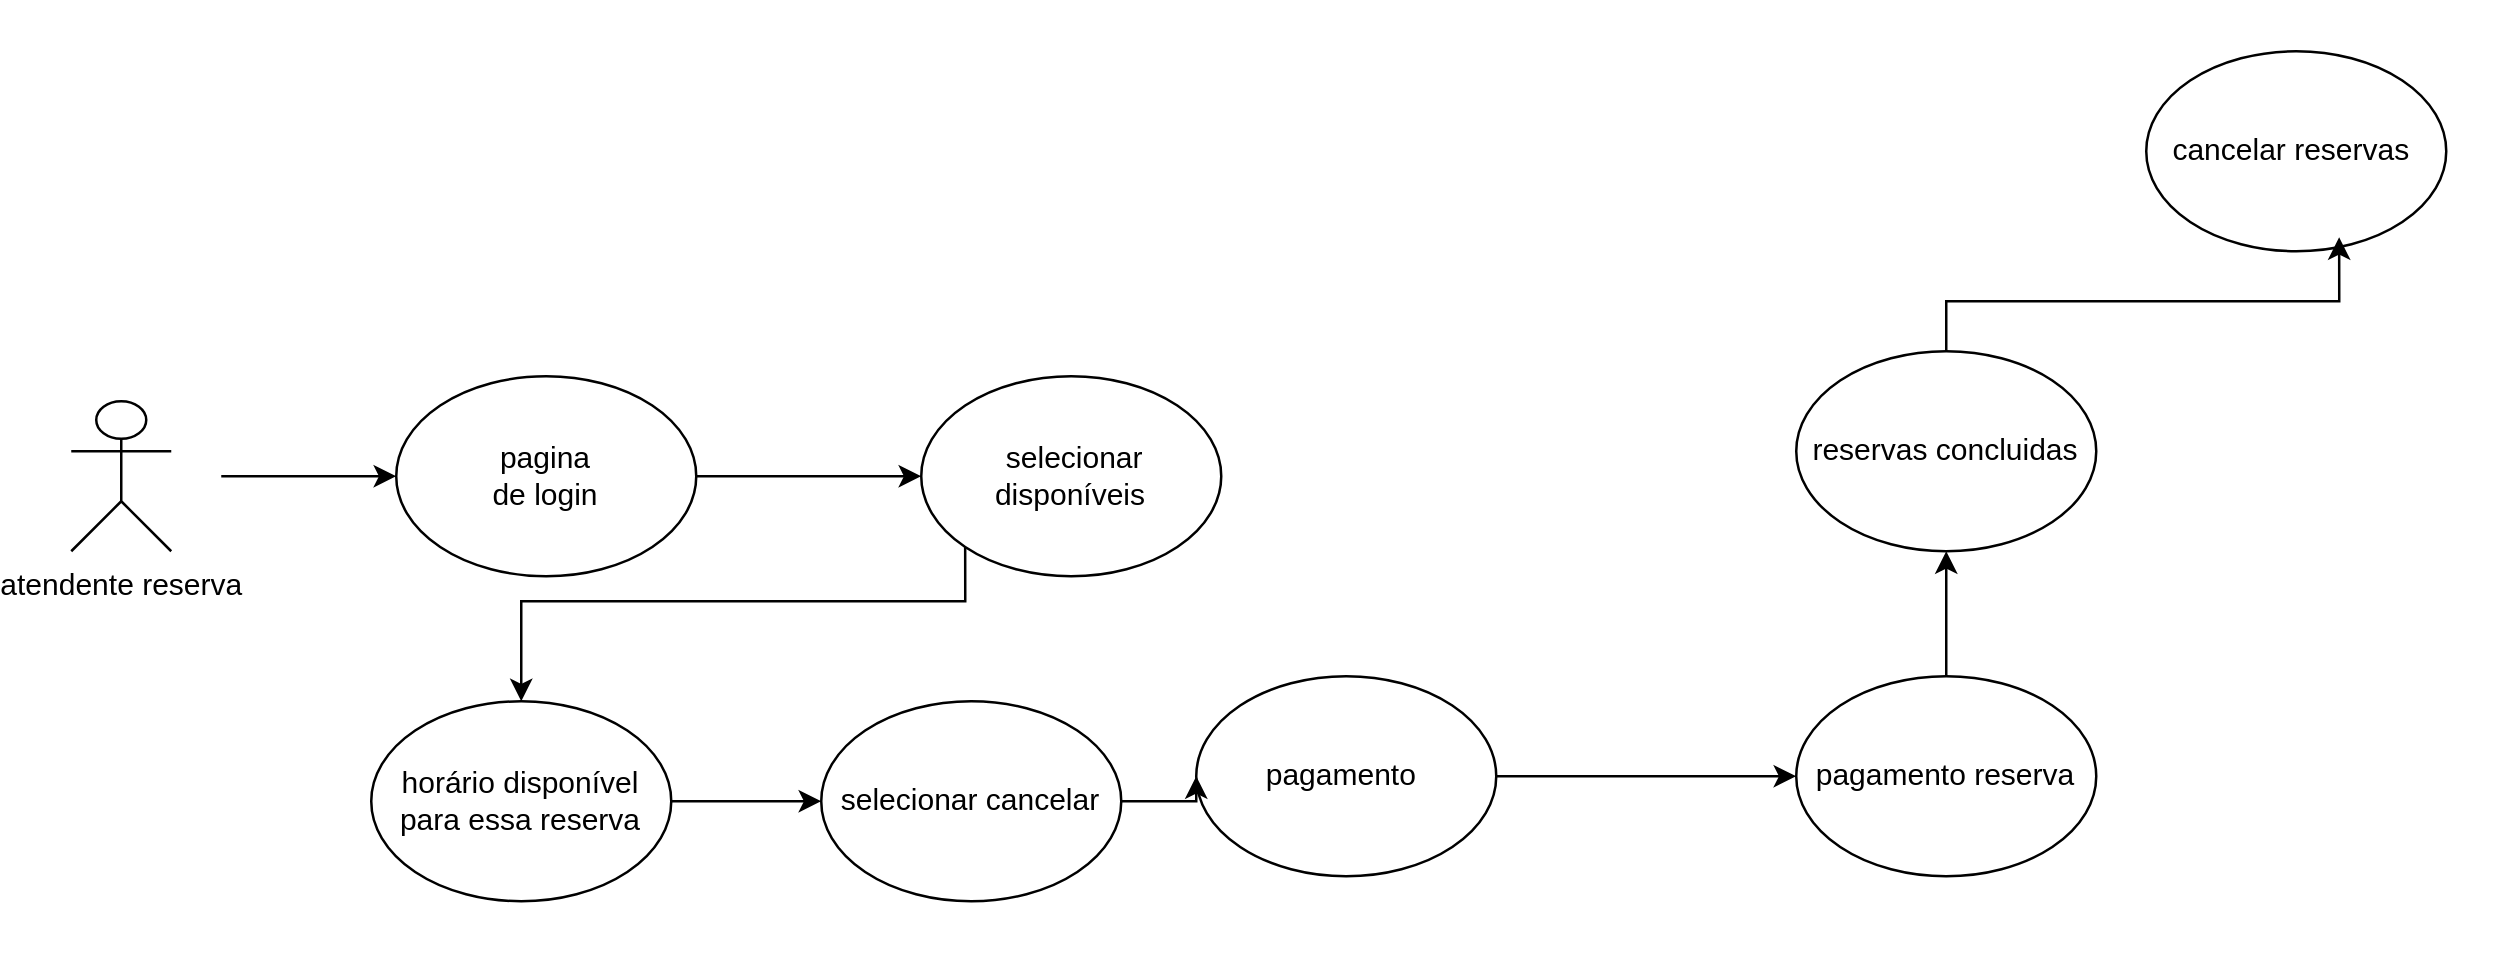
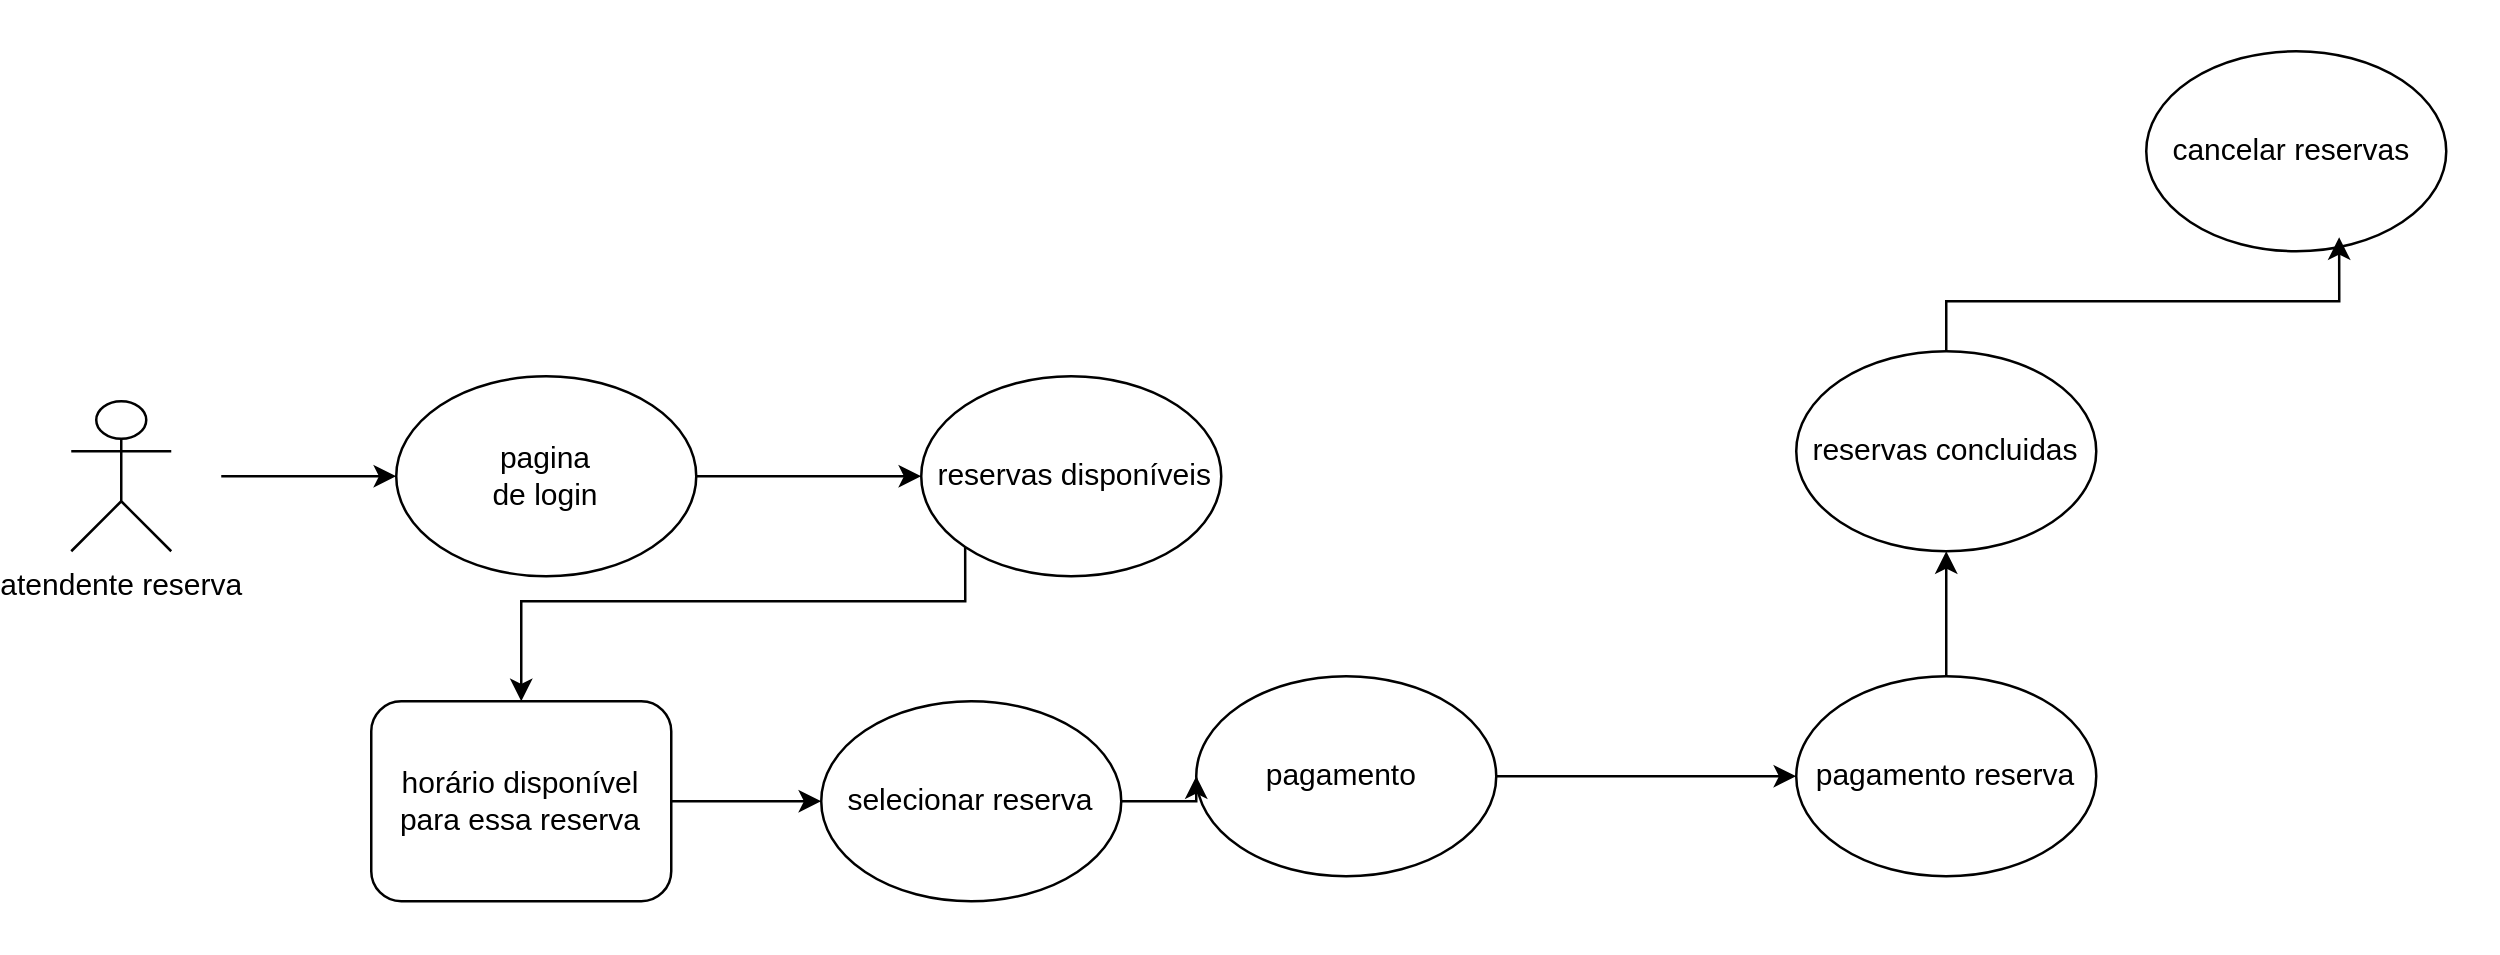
  <mxCell id="0" />
  <mxCell id="1" parent="0" />
  <mxCell id="2" value="atendente reserva" style="shape=umlActor;verticalLabelPosition=bottom;verticalAlign=top;html=1;outlineConnect=0;" parent="1" vertex="1"><mxGeometry x="20" y="160" width="40" height="60" as="geometry" /></mxCell>
  <mxCell id="3" value="" style="endArrow=classic;html=1;rounded=0;" parent="1" target="5" edge="1"><mxGeometry relative="1" as="geometry"><mxPoint x="80" y="190" as="sourcePoint" /><mxPoint x="175.246" y="193.621" as="targetPoint" /><Array as="points" /></mxGeometry></mxCell>
  <mxCell id="4" style="edgeStyle=orthogonalEdgeStyle;rounded=0;orthogonalLoop=1;jettySize=auto;html=1;exitX=1;exitY=0.5;exitDx=0;exitDy=0;entryX=0;entryY=0.5;entryDx=0;entryDy=0;" edge="1" parent="1" source="5" target="7"><mxGeometry relative="1" as="geometry" /></mxCell>
  <mxCell id="5" value="pagina&lt;div&gt;de login&lt;/div&gt;" style="ellipse;whiteSpace=wrap;html=1;" parent="1" vertex="1"><mxGeometry x="150" y="150" width="120" height="80" as="geometry" /></mxCell>
  <mxCell id="6" style="edgeStyle=orthogonalEdgeStyle;rounded=0;orthogonalLoop=1;jettySize=auto;html=1;exitX=0;exitY=1;exitDx=0;exitDy=0;" edge="1" parent="1" source="7" target="9"><mxGeometry relative="1" as="geometry"><Array as="points"><mxPoint x="378" y="240" /><mxPoint x="200" y="240" /></Array></mxGeometry></mxCell>
- <mxCell id="7" value="&amp;nbsp;selecionar disponíveis" style="ellipse;whiteSpace=wrap;html=1;" parent="1" vertex="1"><mxGeometry x="360" y="150" width="120" height="80" as="geometry" /></mxCell>
+ <mxCell id="7" value="&amp;nbsp;reservas disponíveis" style="ellipse;whiteSpace=wrap;html=1;" parent="1" vertex="1"><mxGeometry x="360" y="150" width="120" height="80" as="geometry" /></mxCell>
  <mxCell id="8" style="edgeStyle=orthogonalEdgeStyle;rounded=0;orthogonalLoop=1;jettySize=auto;html=1;exitX=1;exitY=0.5;exitDx=0;exitDy=0;entryX=0;entryY=0.5;entryDx=0;entryDy=0;" edge="1" parent="1" source="9" target="18"><mxGeometry relative="1" as="geometry" /></mxCell>
- <mxCell id="9" value="horário disponível para essa reserva" style="ellipse;whiteSpace=wrap;html=1;" parent="1" vertex="1"><mxGeometry x="140" y="280" width="120" height="80" as="geometry" /></mxCell>
+ <mxCell id="9" value="horário disponível para essa reserva" style="whiteSpace=wrap;html=1;rounded=1;" parent="1" vertex="1"><mxGeometry x="140" y="280" width="120" height="80" as="geometry" /></mxCell>
  <mxCell id="10" style="edgeStyle=orthogonalEdgeStyle;rounded=0;orthogonalLoop=1;jettySize=auto;html=1;exitX=1;exitY=0.5;exitDx=0;exitDy=0;entryX=0;entryY=0.5;entryDx=0;entryDy=0;" edge="1" parent="1" source="11" target="13"><mxGeometry relative="1" as="geometry" /></mxCell>
  <mxCell id="11" value="pagamento&amp;nbsp;" style="ellipse;whiteSpace=wrap;html=1;" parent="1" vertex="1"><mxGeometry x="470" y="270" width="120" height="80" as="geometry" /></mxCell>
  <mxCell id="12" style="edgeStyle=orthogonalEdgeStyle;rounded=0;orthogonalLoop=1;jettySize=auto;html=1;exitX=0.5;exitY=0;exitDx=0;exitDy=0;entryX=0.5;entryY=1;entryDx=0;entryDy=0;" edge="1" parent="1" source="13" target="15"><mxGeometry relative="1" as="geometry" /></mxCell>
  <mxCell id="13" value="pagamento reserva" style="ellipse;whiteSpace=wrap;html=1;" parent="1" vertex="1"><mxGeometry x="710" y="270" width="120" height="80" as="geometry" /></mxCell>
  <mxCell id="14" value="" style="endArrow=none;html=1;rounded=0;" parent="1" source="15" edge="1"><mxGeometry width="50" height="50" relative="1" as="geometry"><mxPoint x="770" y="280" as="sourcePoint" /><mxPoint x="770" y="200" as="targetPoint" /></mxGeometry></mxCell>
  <mxCell id="15" value="reservas concluidas" style="ellipse;whiteSpace=wrap;html=1;" parent="1" vertex="1"><mxGeometry x="710" y="140" width="120" height="80" as="geometry" /></mxCell>
  <mxCell id="16" value="" style="endArrow=classic;html=1;rounded=0;" parent="1" target="18" edge="1"><mxGeometry relative="1" as="geometry"><mxPoint x="390" y="310" as="sourcePoint" /><mxPoint x="500" y="310" as="targetPoint" /></mxGeometry></mxCell>
  <mxCell id="17" style="edgeStyle=orthogonalEdgeStyle;rounded=0;orthogonalLoop=1;jettySize=auto;html=1;exitX=1;exitY=0.5;exitDx=0;exitDy=0;entryX=0;entryY=0.5;entryDx=0;entryDy=0;" edge="1" parent="1" source="18" target="11"><mxGeometry relative="1" as="geometry" /></mxCell>
- <mxCell id="18" value="selecionar cancelar" style="ellipse;whiteSpace=wrap;html=1;" parent="1" vertex="1"><mxGeometry x="320" y="280" width="120" height="80" as="geometry" /></mxCell>
+ <mxCell id="18" value="selecionar reserva" style="ellipse;whiteSpace=wrap;html=1;" parent="1" vertex="1"><mxGeometry x="320" y="280" width="120" height="80" as="geometry" /></mxCell>
  <mxCell id="19" value="cancelar reservas&amp;nbsp;" style="ellipse;whiteSpace=wrap;html=1;direction=west;" parent="1" vertex="1"><mxGeometry x="850" width="120" height="80" as="geometry" y="20" /></mxCell>
  <mxCell id="20" style="edgeStyle=orthogonalEdgeStyle;rounded=0;orthogonalLoop=1;jettySize=auto;html=1;exitX=0.5;exitY=0;exitDx=0;exitDy=0;entryX=0.357;entryY=0.07;entryDx=0;entryDy=0;entryPerimeter=0;" edge="1" parent="1" source="15" target="19"><mxGeometry relative="1" as="geometry" /></mxCell>
